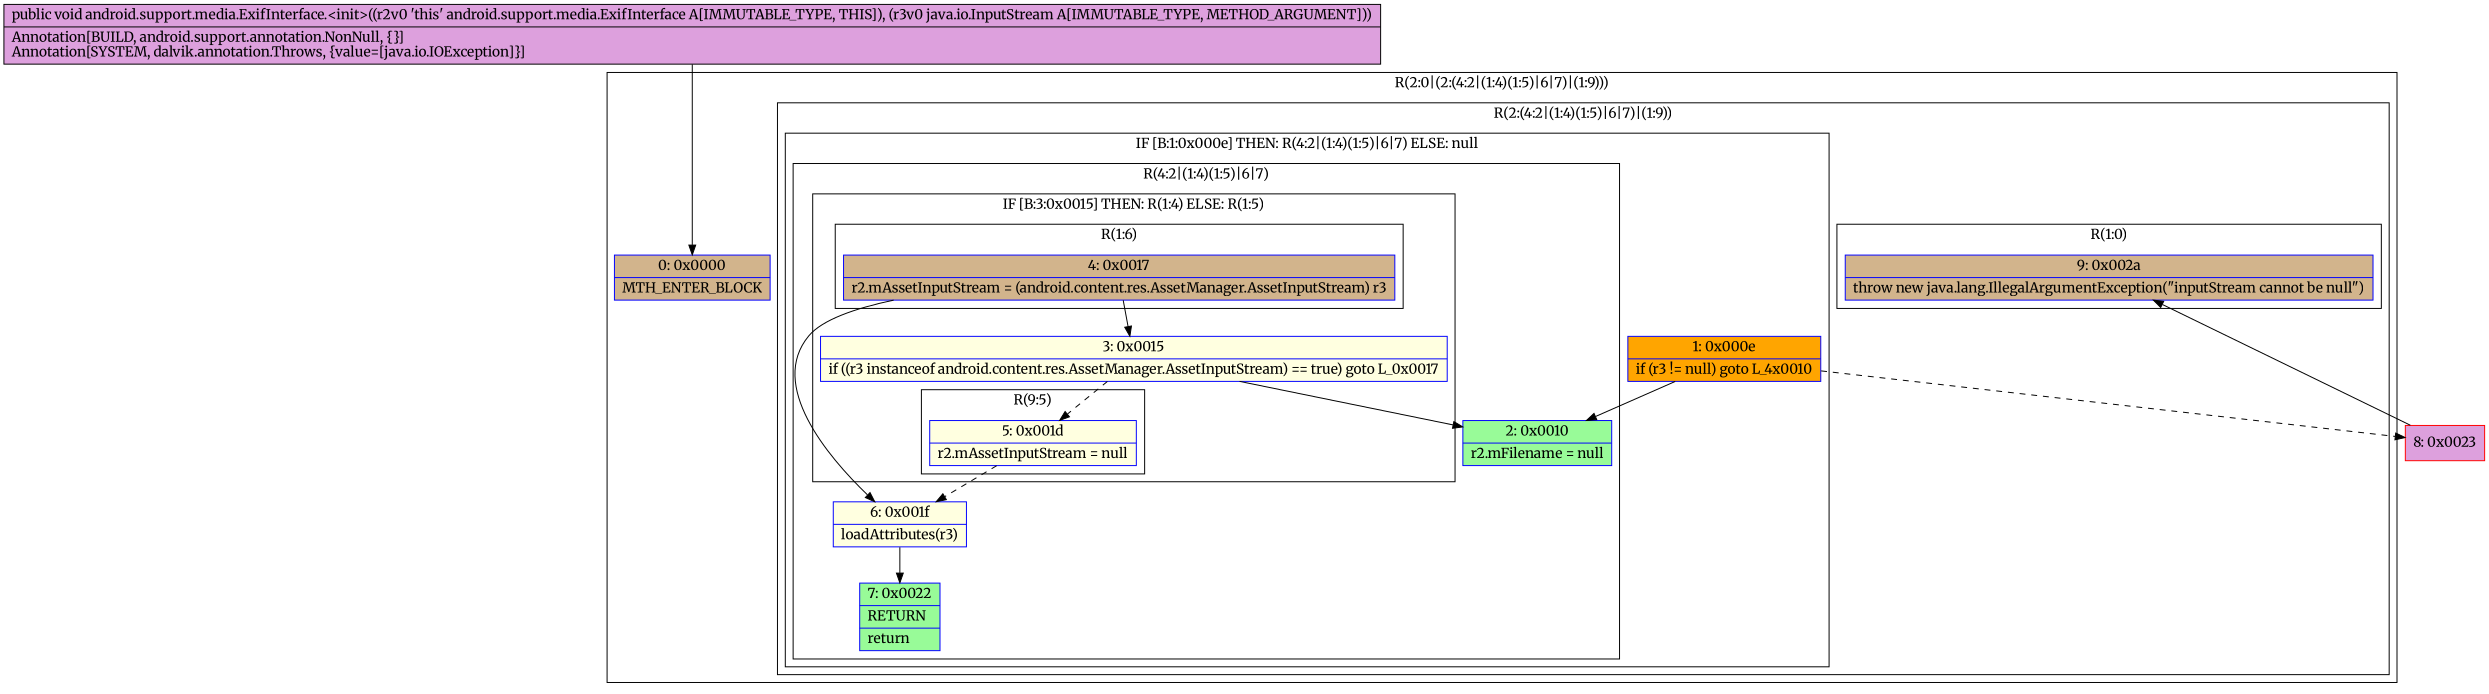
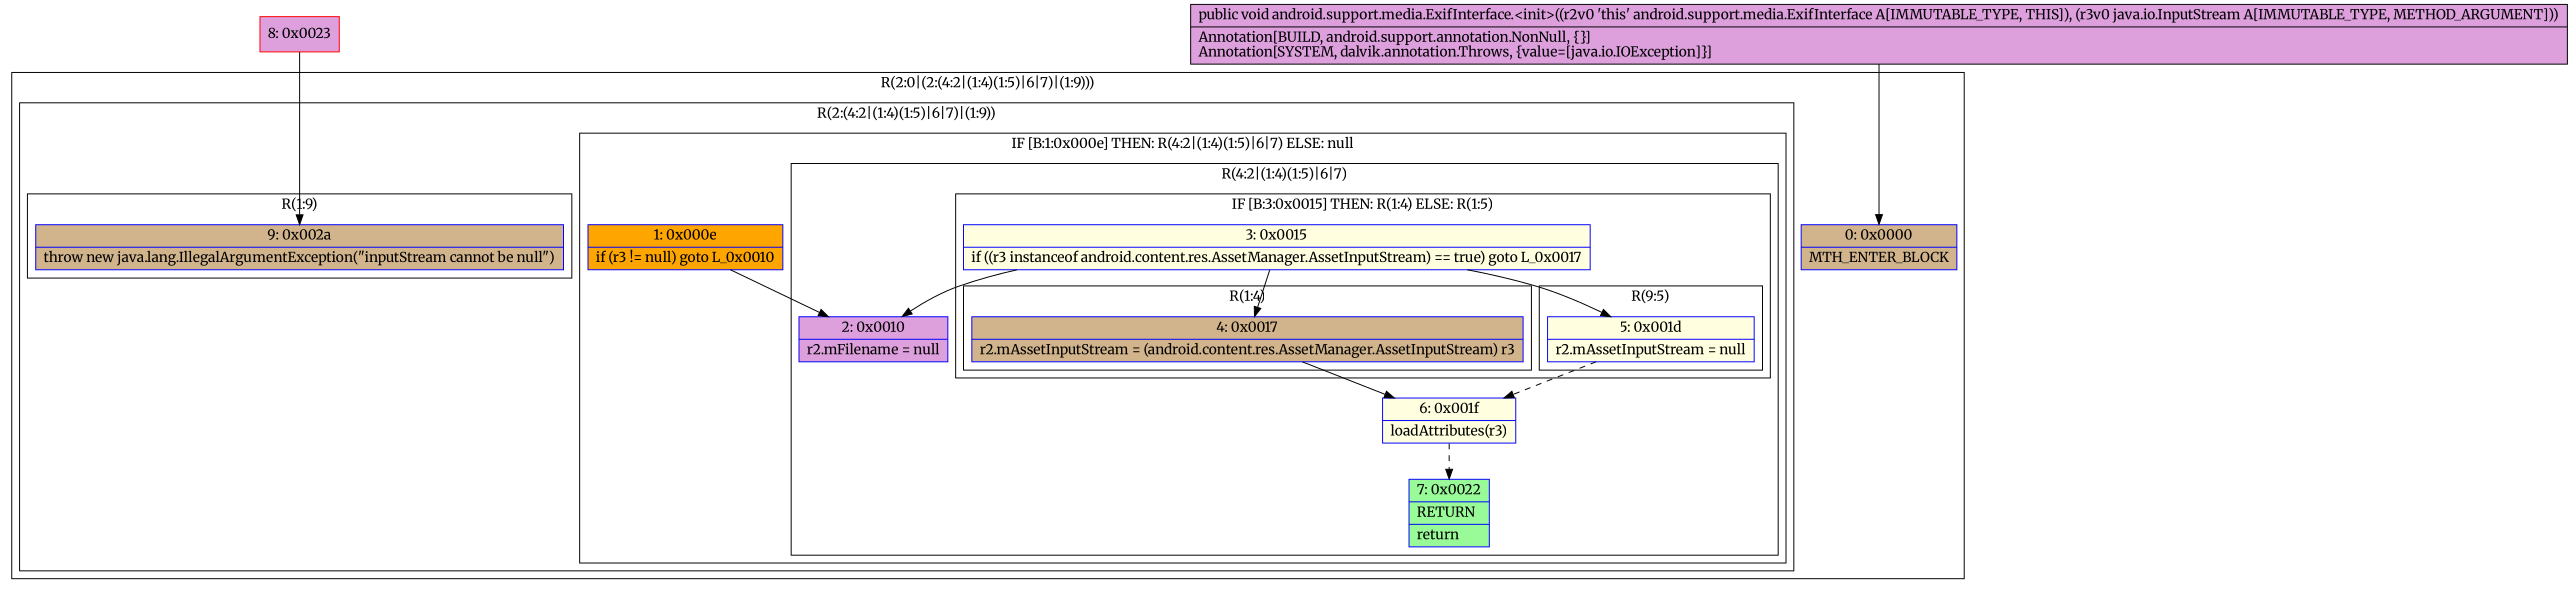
  digraph {
    fontname=Merriweather
    node [color=blue fillcolor=tan fontname=Merriweather shape=record style=filled]
    edge [fontname=Merriweather]
    n1 [label="{4\:\ 0x0017|r2.mAssetInputStream = (android.content.res.AssetManager.AssetInputStream) r3\l}"]
    n2 [fillcolor=lightyellow label="{5\:\ 0x001d|r2.mAssetInputStream = null\l}"]
    n3 [fillcolor=lightyellow label="{3\:\ 0x0015|if ((r3 instanceof android.content.res.AssetManager.AssetInputStream) == true) goto L_0x0017\l}"]
-   n4 [fillcolor=palegreen label="{2\:\ 0x0010|r2.mFilename = null\l}"]
+   n4 [fillcolor=plum label="{2\:\ 0x0010|r2.mFilename = null\l}"]
    n5 [fillcolor=lightyellow label="{6\:\ 0x001f|loadAttributes(r3)\l}"]
    n6 [fillcolor=palegreen label="{7\:\ 0x0022|RETURN\l|return\l}"]
-   n7 [fillcolor=orange label="{1\:\ 0x000e|if (r3 != null) goto L_4x0010\l}"]
+   n7 [fillcolor=orange label="{1\:\ 0x000e|if (r3 != null) goto L_0x0010\l}"]
    n8 [label="{9\:\ 0x002a|throw new java.lang.IllegalArgumentException(\"inputStream cannot be null\")\l}"]
    n9 [label="{0\:\ 0x0000|MTH_ENTER_BLOCK\l}"]
    n10 [color=red fillcolor=plum label="{8\:\ 0x0023}"]
    n11 [fillcolor=plum label="{public void android.support.media.ExifInterface.\<init\>((r2v0 'this' android.support.media.ExifInterface A[IMMUTABLE_TYPE, THIS]), (r3v0 java.io.InputStream A[IMMUTABLE_TYPE, METHOD_ARGUMENT]))  | Annotation[BUILD, android.support.annotation.NonNull, \{\}]\lAnnotation[SYSTEM, dalvik.annotation.Throws, \{value=[java.io.IOException]\}]\l}" color=""]
    subgraph cluster_1 {
      label="R(2:0|(2:(4:2|(1:4)(1:5)|6|7)|(1:9)))"
      n9
      subgraph cluster_2 {
        label="R(2:(4:2|(1:4)(1:5)|6|7)|(1:9))"
        subgraph cluster_3 {
          label="IF [B:1:0x000e] THEN: R(4:2|(1:4)(1:5)|6|7) ELSE: null"
          n7
          subgraph cluster_4 {
            label="R(4:2|(1:4)(1:5)|6|7)"
            n4
            n5
            n6
            subgraph cluster_5 {
              label="IF [B:3:0x0015] THEN: R(1:4) ELSE: R(1:5)"
              n3
              subgraph cluster_6 {
-               label="R(1:6)"
+               label="R(1:4)"
                n1
              }
              subgraph cluster_7 {
                label="R(9:5)"
                n2
              }
            }
          }
        }
        subgraph cluster_8 {
-         label="R(1:0)"
+         label="R(1:9)"
          n8
        }
      }
    }
    n1 -> n5
    n2 -> n5 [style=dashed]
-   n1 -> n3
-   n3 -> n2 [style=dashed]
+   n3 -> n1
+   n3 -> n2 [style=solid]
    n3 -> n4
-   n5 -> n6
+   n5 -> n6 [style=dashed]
    n7 -> n4
-   n7 -> n10 [style=dashed]
    n10 -> n8
    n11 -> n9
  }
